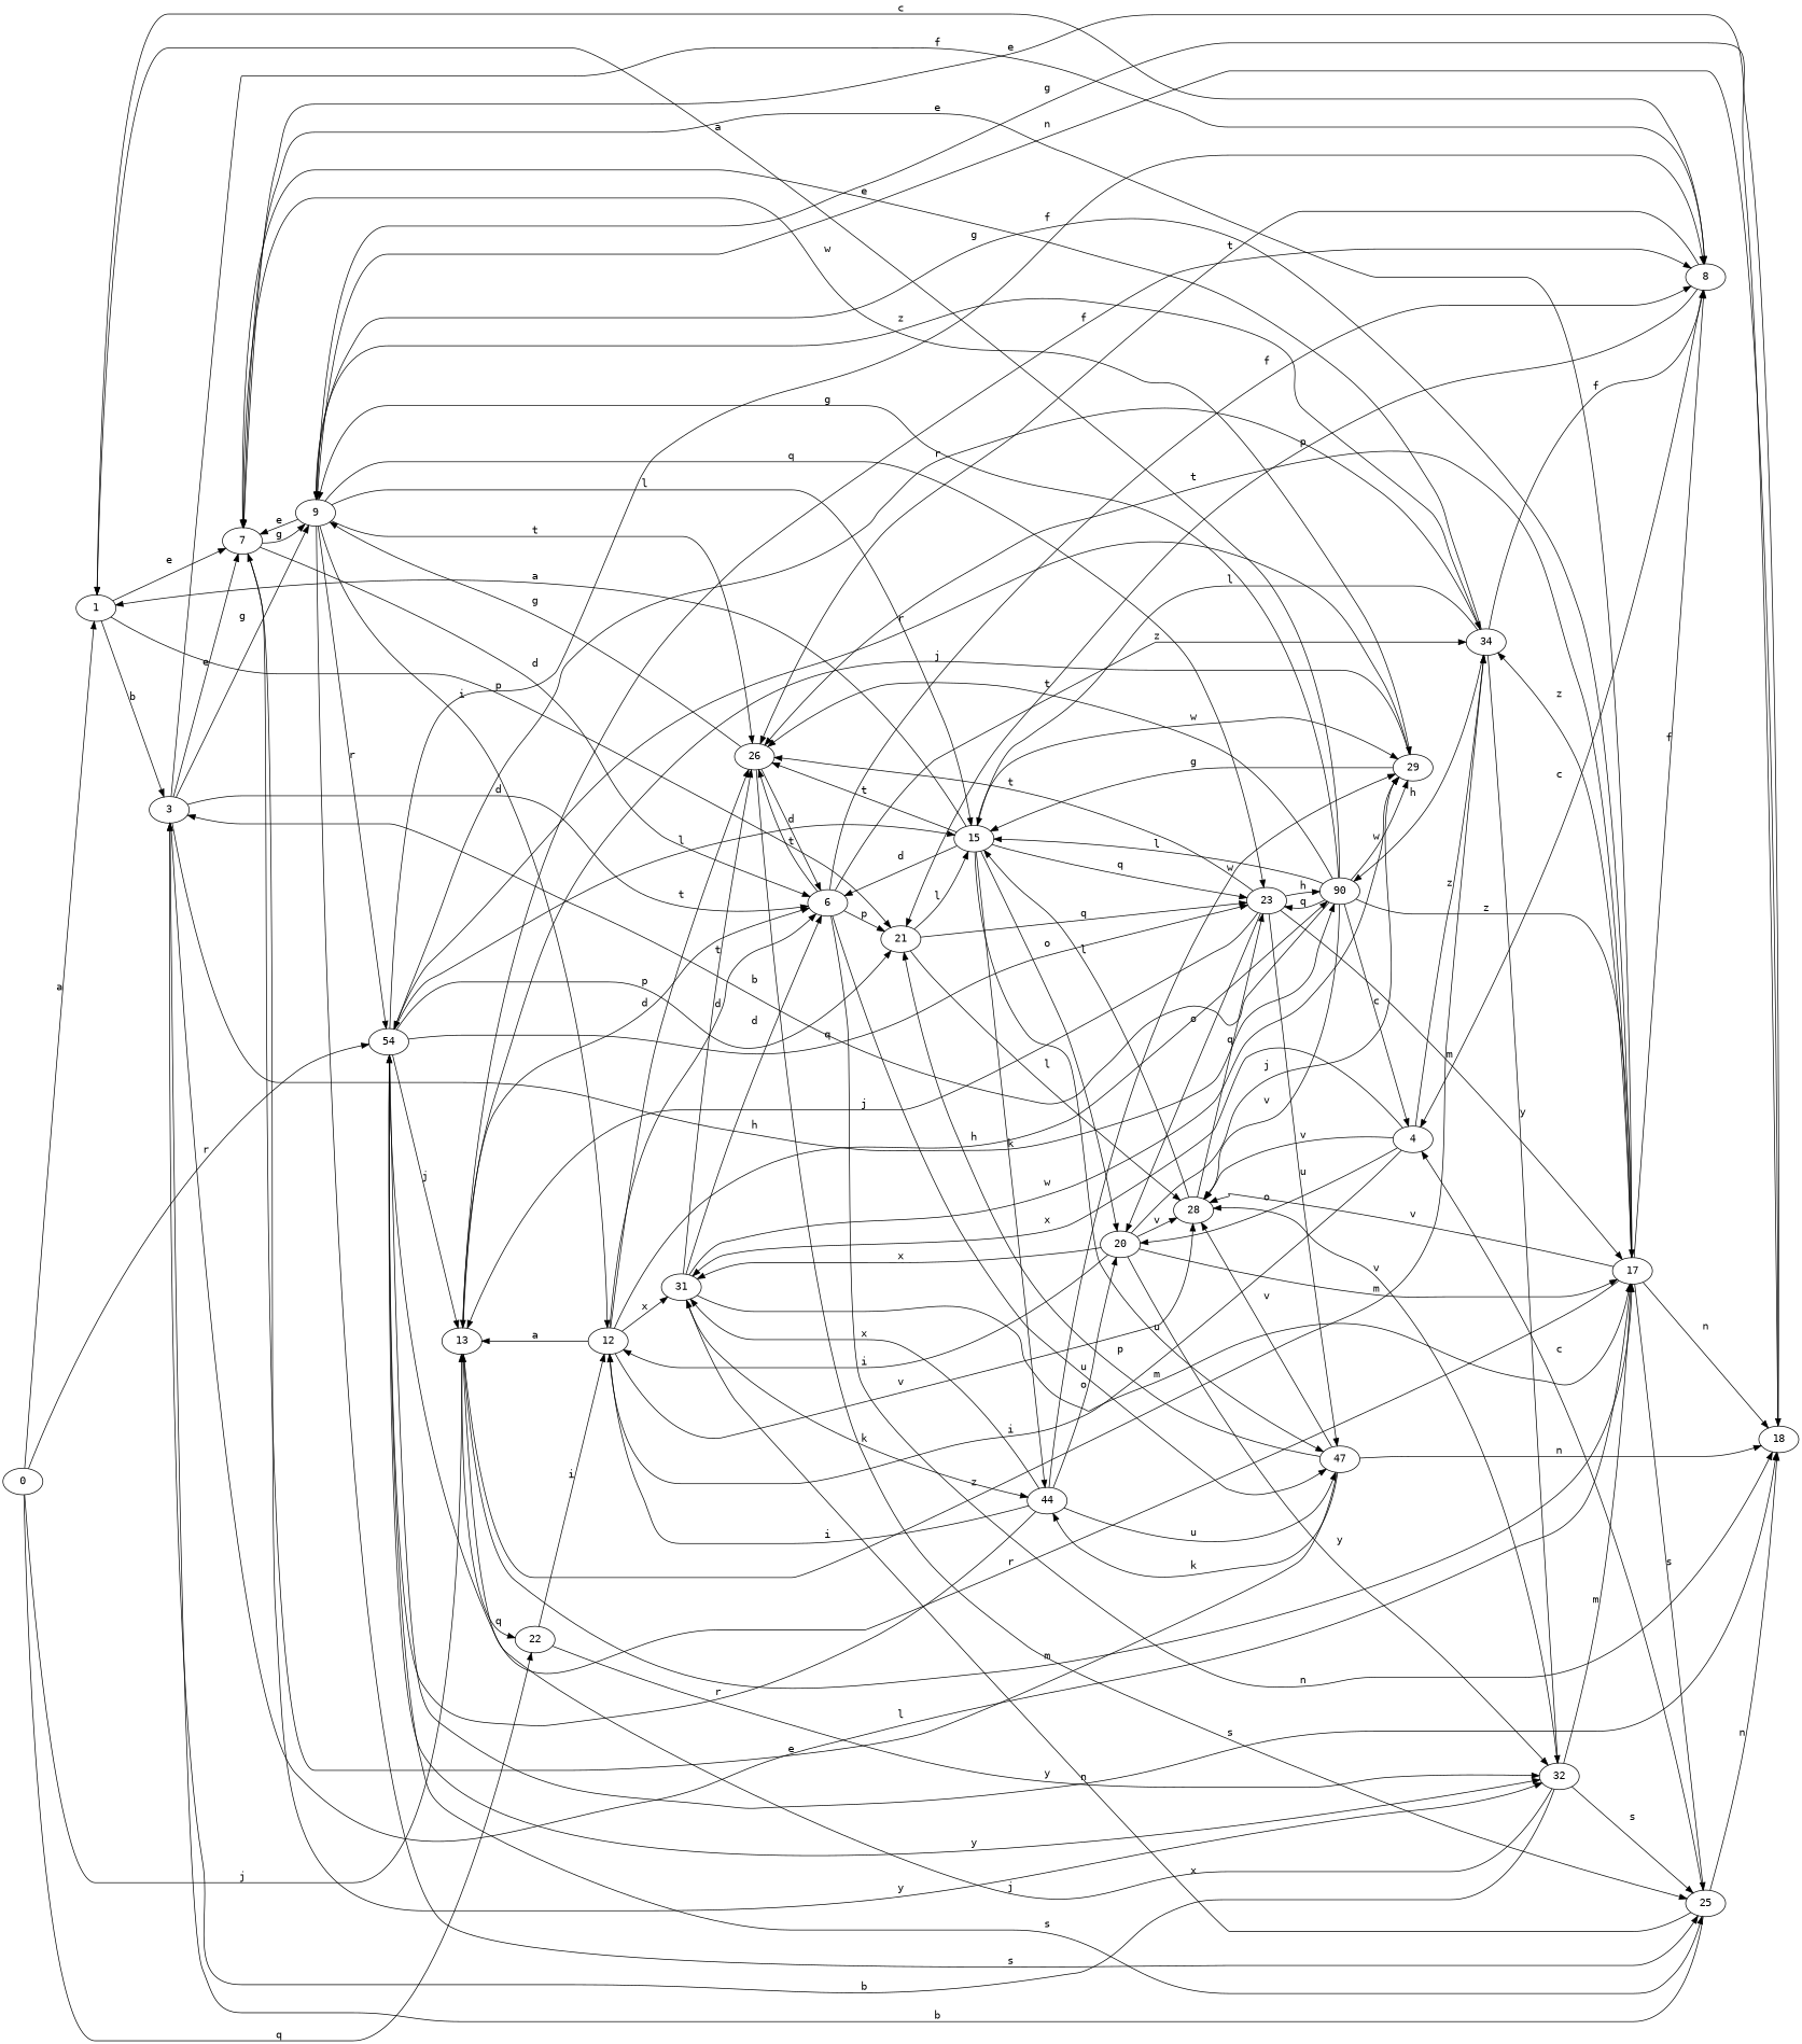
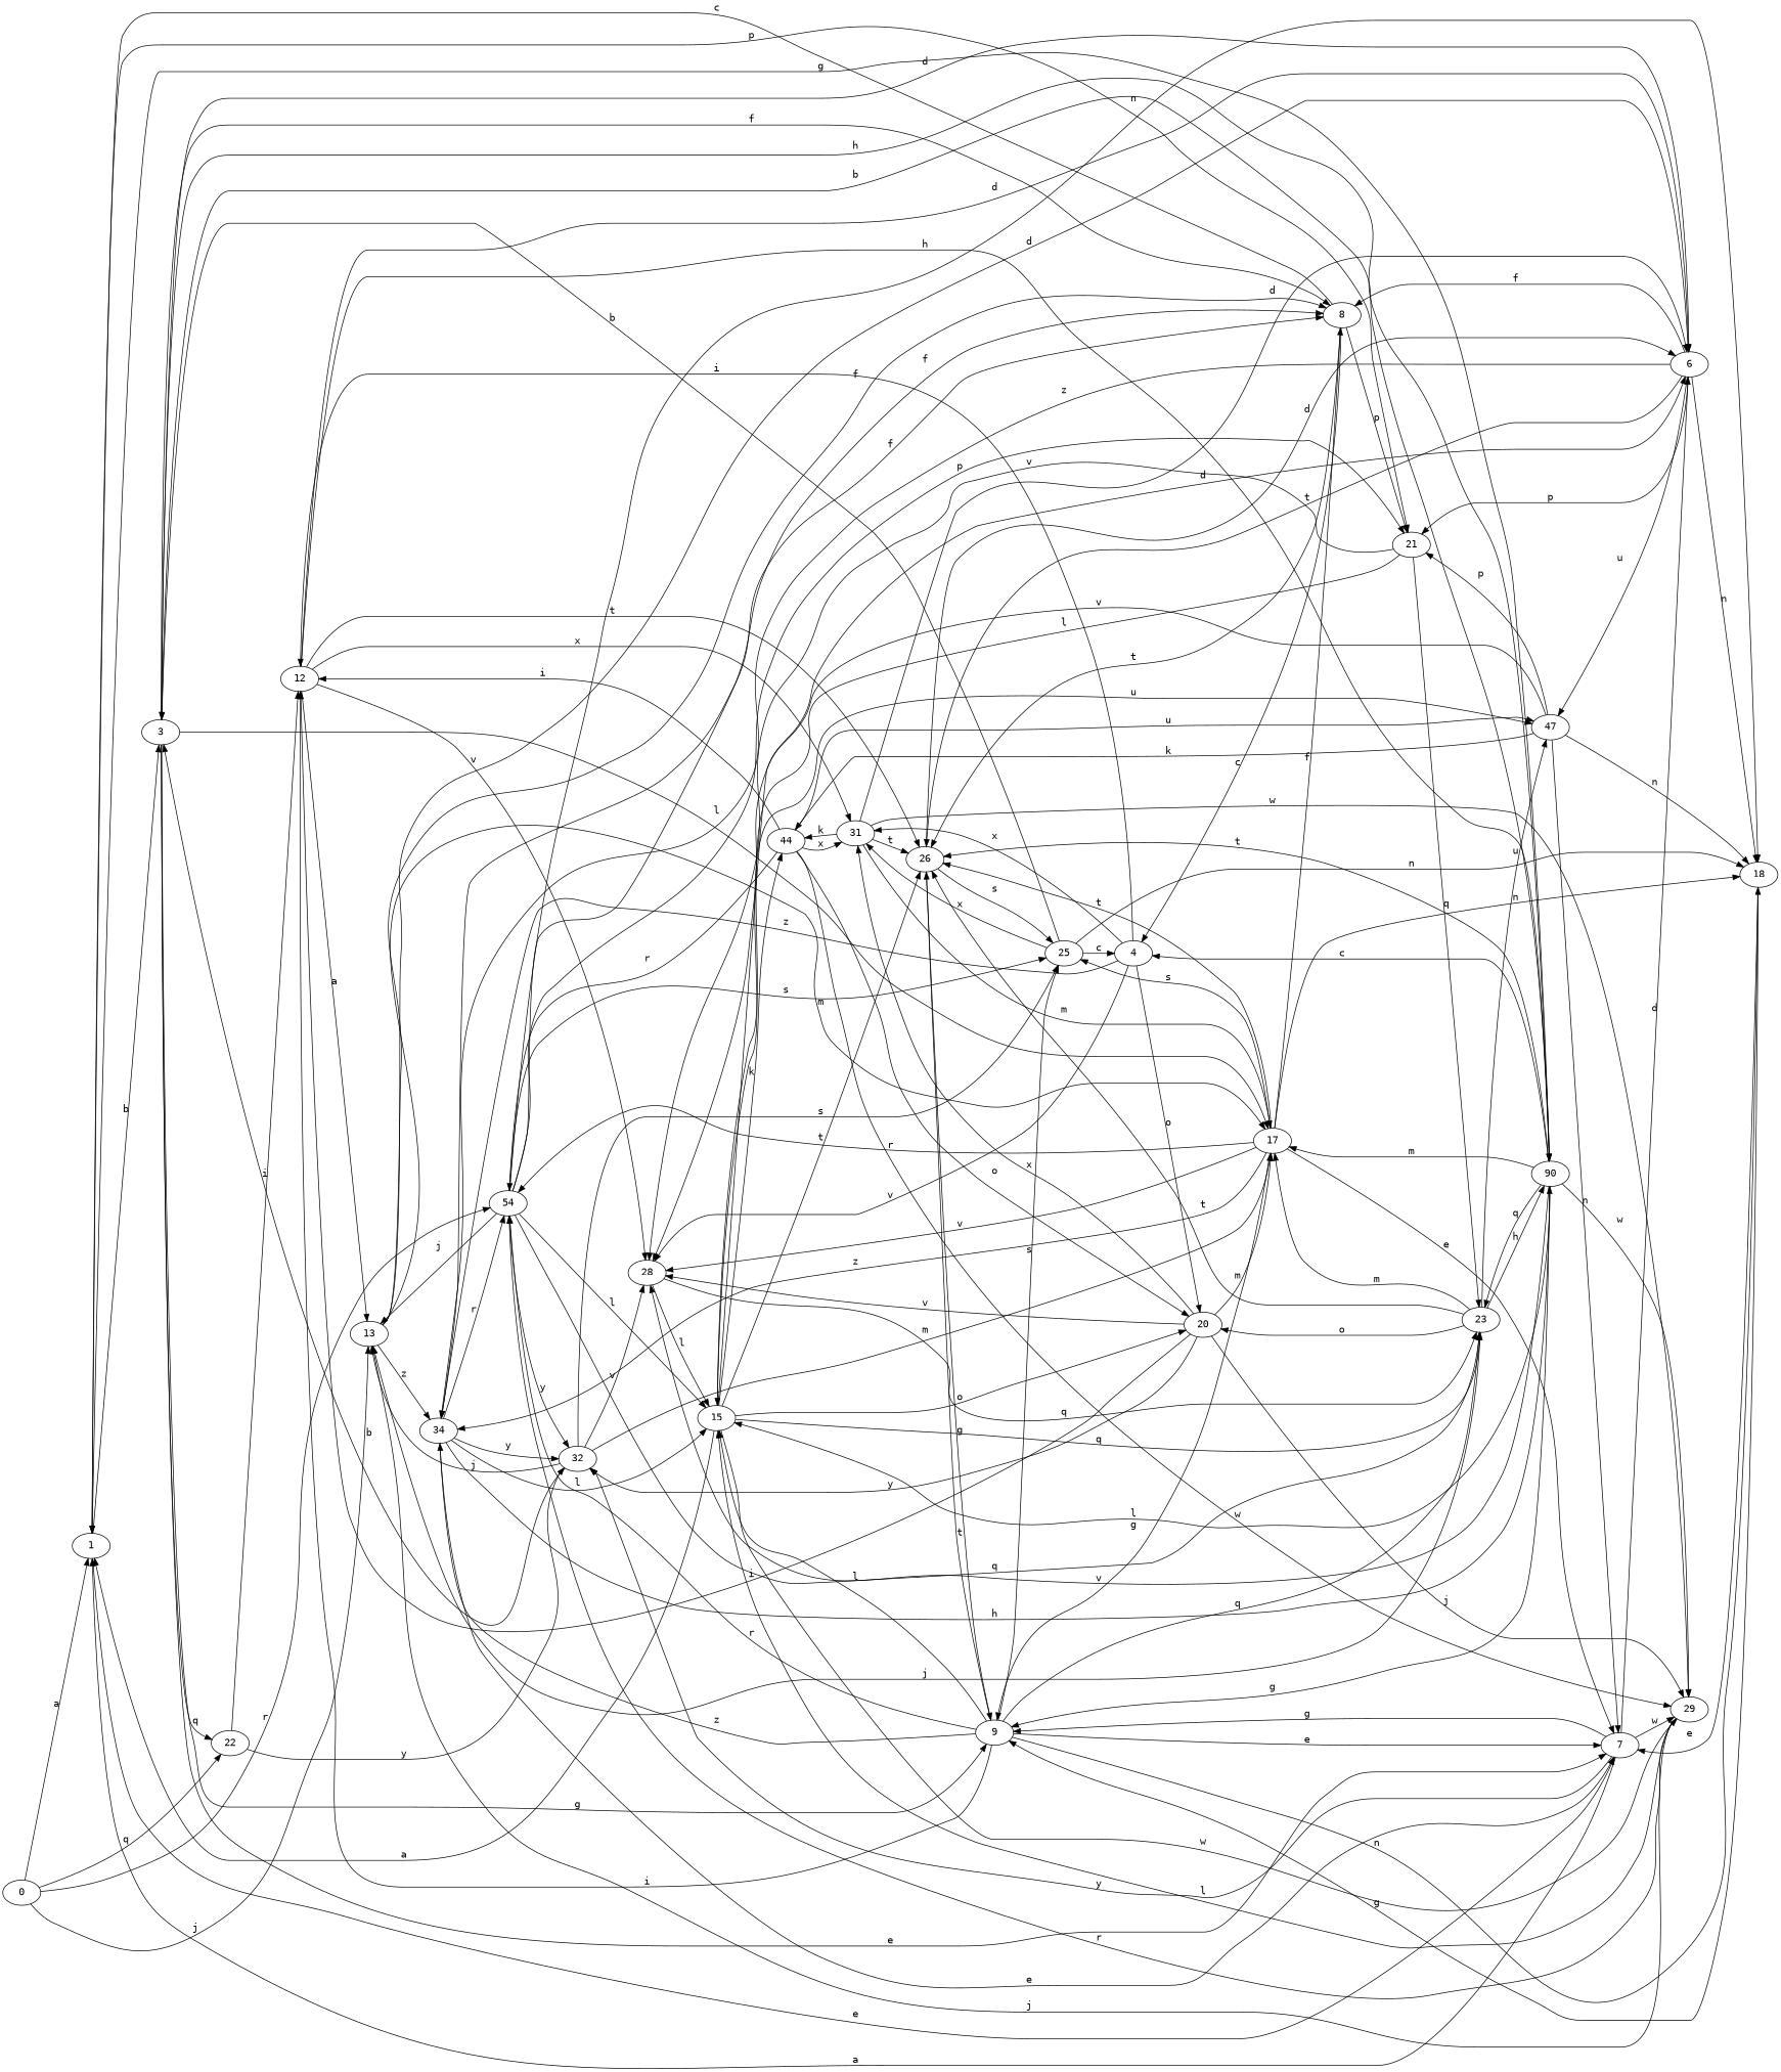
  strict digraph {
    fontname="DejaVu Sans Mono"
    rankdir=LR
    node [fontname="DejaVu Sans Mono"]
    edge [fontname="DejaVu Sans Mono"]
    0
    1
    13
    22
    n5 [label=54]
    3
    7
    21
    9
    12
    34
    18
    26
    15
    23
    25
    6
    8
    17
    32
    n21 [label=90]
    29
    28
    n24 [label=47]
    4
    20
    31
    n28 [label=44]
    0 -> 1 [label=a]
    0 -> 13 [label=j]
    0 -> 22 [label=q]
    0 -> n5 [label=r]
    1 -> 3 [label=b]
    1 -> 7 [label=e]
    1 -> 21 [label=p]
    13 -> 34 [label=z]
    13 -> 6 [label=d]
    13 -> 8 [label=f]
    13 -> 17 [label=m]
    22 -> 12 [label=i]
    22 -> 32 [label=y]
    n5 -> 13 [label=j]
    n5 -> 21 [label=p]
    n5 -> 18 [label=n]
    n5 -> 15 [label=l]
    n5 -> 23 [label=q]
    n5 -> 25 [label=s]
    n5 -> 8 [label=f]
    n5 -> 32 [label=y]
-   13 -> 22 [label=q]
+   3 -> 22 [label=q]
    3 -> 7 [label=e]
    3 -> 9 [label=g]
    3 -> 6 [label=d]
    3 -> 8 [label=f]
    3 -> 17 [label=l]
    3 -> n21 [label=h]
+   7 -> 1 [label=a]
    7 -> 9 [label=g]
    7 -> 6 [label=d]
    7 -> 32 [label=y]
    7 -> 29 [label=w]
    21 -> 15 [label=l]
    21 -> 23 [label=q]
-   21 -> 28 [label=l]
+   21 -> 28 [label=v]
    9 -> n5 [label=r]
    9 -> 7 [label=e]
    9 -> 12 [label=i]
    9 -> 34 [label=z]
    9 -> 18 [label=n]
    9 -> 26 [label=t]
    9 -> 15 [label=l]
    9 -> 23 [label=q]
    9 -> 25 [label=s]
    12 -> 13 [label=a]
    12 -> 26 [label=t]
    12 -> 6 [label=d]
    12 -> n21 [label=h]
    12 -> 28 [label=v]
    12 -> 31 [label=x]
    34 -> n5 [label=r]
    34 -> 7 [label=e]
    34 -> 15 [label=l]
    34 -> 8 [label=f]
    34 -> 32 [label=y]
    34 -> n21 [label=h]
    18 -> 7 [label=e]
    18 -> 9 [label=g]
    26 -> 9 [label=g]
    26 -> 25 [label=s]
    26 -> 6 [label=d]
    15 -> 1 [label=a]
    15 -> 26 [label=t]
    15 -> 23 [label=q]
    15 -> 6 [label=d]
    15 -> 29 [label=w]
    15 -> n24 [label=u]
    15 -> 20 [label=o]
    15 -> n28 [label=k]
    23 -> 13 [label=j]
    23 -> 26 [label=t]
    23 -> 17 [label=m]
    23 -> n21 [label=h]
    23 -> n24 [label=u]
    23 -> 20 [label=o]
    25 -> 3 [label=b]
    25 -> 18 [label=n]
    25 -> 4 [label=c]
    25 -> 31 [label=x]
    6 -> 21 [label=p]
    6 -> 34 [label=z]
    6 -> 18 [label=n]
    6 -> 26 [label=t]
    6 -> 8 [label=f]
    6 -> n24 [label=u]
    8 -> 1 [label=c]
    8 -> 21 [label=p]
    8 -> 26 [label=t]
    8 -> 4 [label=c]
    17 -> n5 [label=r]
    17 -> 7 [label=e]
    17 -> 9 [label=g]
    17 -> 34 [label=z]
    17 -> 18 [label=n]
    17 -> 26 [label=t]
    17 -> 25 [label=s]
    17 -> 8 [label=f]
    17 -> 28 [label=v]
    32 -> 13 [label=j]
    32 -> 3 [label=b]
    32 -> 25 [label=s]
    32 -> 17 [label=m]
    32 -> 28 [label=v]
-   n21 -> 1 [label=a]
+   n21 -> 1 [label=g]
    n21 -> 3 [label=b]
    n21 -> 9 [label=g]
    n21 -> 26 [label=t]
    n21 -> 15 [label=l]
    n21 -> 23 [label=q]
-   n21 -> 17 [label=z]
+   n21 -> 17 [label=m]
    n21 -> 29 [label=w]
    n21 -> 28 [label=v]
    n21 -> 4 [label=c]
    29 -> 13 [label=j]
    29 -> n5 [label=r]
-   29 -> 15 [label=g]
+   29 -> 15 [label=l]
    28 -> 15 [label=l]
    28 -> 23 [label=q]
-   n24 -> 7 [label=e]
+   n24 -> 7 [label=n]
    n24 -> 21 [label=p]
    n24 -> 18 [label=n]
    n24 -> 28 [label=v]
    n24 -> n28 [label=k]
    4 -> 12 [label=i]
    4 -> 34 [label=z]
    4 -> 28 [label=v]
    4 -> 20 [label=o]
    4 -> 31 [label=x]
    20 -> 12 [label=i]
    20 -> 17 [label=m]
    20 -> 32 [label=y]
    20 -> 29 [label=j]
    20 -> 28 [label=v]
    20 -> 31 [label=x]
    31 -> 26 [label=t]
    31 -> 6 [label=d]
    31 -> 17 [label=m]
    31 -> 29 [label=w]
    31 -> n28 [label=k]
    n28 -> n5 [label=r]
    n28 -> 12 [label=i]
    n28 -> 29 [label=w]
    n28 -> n24 [label=u]
    n28 -> 20 [label=o]
    n28 -> 31 [label=x]
  }
